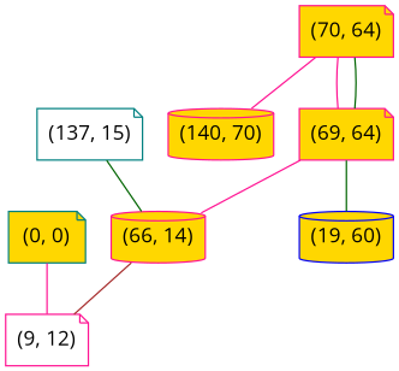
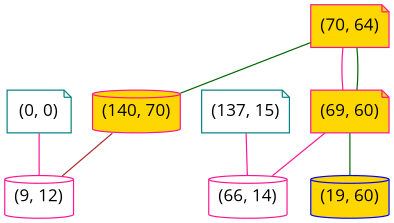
  graph {
    fontname="Open Sans"
    node [color=deeppink fillcolor=gold fontname="Open Sans" shape=note style=filled]
    edge [color=deeppink fontname="Open Sans" weight=1]
-   "(0, 0)" [color=teal]
-   "(9, 12)" [fillcolor=white]
+   "(0, 0)" [color=teal fillcolor=white]
+   "(9, 12)" [fillcolor=white shape=cylinder]
    "(137, 15)" [color=teal fillcolor=white]
-   "(66, 14)" [shape=cylinder]
+   "(66, 14)" [fillcolor=white shape=cylinder]
    "(140, 70)" [shape=cylinder]
    "(70, 64)"
-   "(69, 64)"
+   "(69, 64)" [label="(69, 60)"]
    n8 [color=blue label="(19, 60)" shape=cylinder]
    "(0, 0)" -- "(9, 12)" [weight=4]
-   "(137, 15)" -- "(66, 14)" [color=darkgreen]
-   "(66, 14)" -- "(9, 12)" [color=brown]
-   "(70, 64)" -- "(140, 70)"
+   "(137, 15)" -- "(66, 14)"
+   "(140, 70)" -- "(9, 12)" [color=brown]
+   "(70, 64)" -- "(140, 70)" [color=darkgreen]
    "(70, 64)" -- "(69, 64)"
    "(70, 64)" -- "(69, 64)" [color=darkgreen]
    "(69, 64)" -- "(66, 14)"
    "(69, 64)" -- n8 [color=darkgreen]
  }
